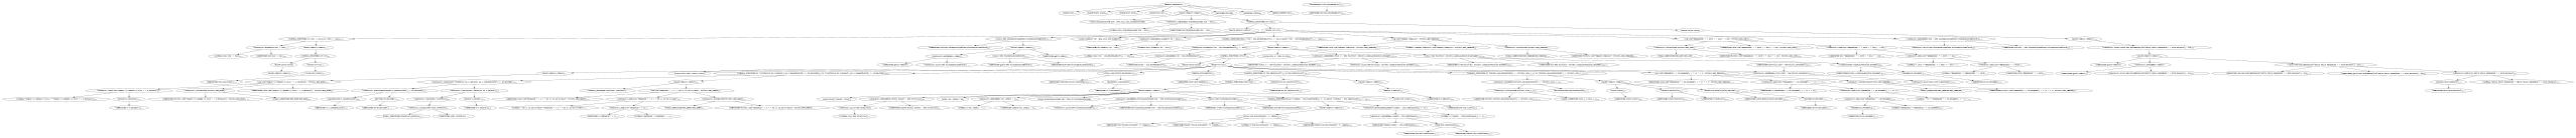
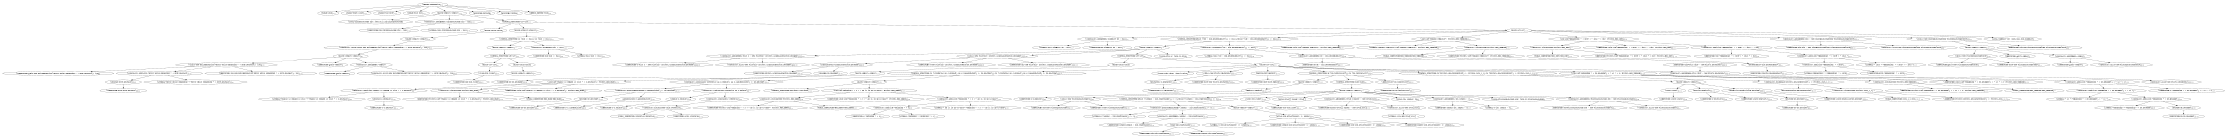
  digraph {
    fontname="Courier Prime"
    node [fontname="Courier Prime"]
    edge [fontname="Courier Prime"]
    n1 [label=<(METHOD,expandFile)<SUB>111</SUB>>]
    n2 [label=<(PARAM,this)<SUB>111</SUB>>]
    n3 [label=<(PARAM,Touch touch)<SUB>111</SUB>>]
    n4 [label=<(PARAM,File srcF)<SUB>111</SUB>>]
    n5 [label=<(PARAM,File dir)<SUB>111</SUB>>]
    n6 [label=<(BLOCK,&lt;empty&gt;,&lt;empty&gt;)<SUB>111</SUB>>]
    n7 [label=<(MODIFIER,PRIVATE)>]
    n8 [label=<(MODIFIER,VIRTUAL)>]
    n9 [label=<(METHOD_RETURN,void)<SUB>111</SUB>>]
    n10 [label=<(LOCAL,ZipInputStream zis: java.util.zip.ZipInputStream)>]
    n11 [label=<(&lt;operator&gt;.assignment,ZipInputStream zis = null)<SUB>112</SUB>>]
    n12 [label=<(CONTROL_STRUCTURE,try,try)<SUB>113</SUB>>]
    n13 [label=<(IDENTIFIER,zis,ZipInputStream zis = null)<SUB>112</SUB>>]
    n14 [label=<(LITERAL,null,ZipInputStream zis = null)<SUB>112</SUB>>]
    n15 [label=<(BLOCK,try,try)<SUB>113</SUB>>]
    n16 [label=<(BLOCK,catch,catch)>]
    n17 [label=<(BLOCK,finally,finally)<SUB>162</SUB>>]
    n18 [label=<(log,log(&quot;Expanding: &quot; + srcF + &quot; into &quot; + dir, Project.MSG_INFO))<SUB>114</SUB>>]
    n19 [label=<(&lt;operator&gt;.assignment,zis = new ZipInputStream(new FileInputStream(srcF)))<SUB>116</SUB>>]
    n20 [label=<(&lt;init&gt;,new ZipInputStream(new FileInputStream(srcF)))<SUB>116</SUB>>]
    n21 [label=<(LOCAL,ZipEntry ze: java.util.zip.ZipEntry)>]
    n22 [label=<(&lt;operator&gt;.assignment,ZipEntry ze = null)<SUB>117</SUB>>]
    n23 [label=<(CONTROL_STRUCTURE,while ((ze = zis.getNextEntry()) != null),while ((ze = zis.getNextEntry()) != null))<SUB>119</SUB>>]
    n24 [label=<(log,log(&quot;expand complete&quot;, Project.MSG_VERBOSE))<SUB>159</SUB>>]
    n25 [label=<(BLOCK,&lt;empty&gt;,&lt;empty&gt;)<SUB>160</SUB>>]
    n26 [label=<(CONTROL_STRUCTURE,if (zis != null),if (zis != null))<SUB>163</SUB>>]
    n27 [label=<(IDENTIFIER,this,log(&quot;Expanding: &quot; + srcF + &quot; into &quot; + dir, Project.MSG_INFO))<SUB>114</SUB>>]
    n28 [label=<(&lt;operator&gt;.addition,&quot;Expanding: &quot; + srcF + &quot; into &quot; + dir)<SUB>114</SUB>>]
    n29 [label=<(&lt;operator&gt;.fieldAccess,Project.MSG_INFO)<SUB>114</SUB>>]
    n30 [label=<(IDENTIFIER,zis,zis = new ZipInputStream(new FileInputStream(srcF)))<SUB>116</SUB>>]
    n31 [label=<(&lt;operator&gt;.alloc,new ZipInputStream(new FileInputStream(srcF)))<SUB>116</SUB>>]
    n32 [label=<(IDENTIFIER,zis,new ZipInputStream(new FileInputStream(srcF)))<SUB>116</SUB>>]
    n33 [label=<(BLOCK,&lt;empty&gt;,&lt;empty&gt;)<SUB>116</SUB>>]
    n34 [label=<(IDENTIFIER,ze,ZipEntry ze = null)<SUB>117</SUB>>]
    n35 [label=<(LITERAL,null,ZipEntry ze = null)<SUB>117</SUB>>]
    n36 [label=<(&lt;operator&gt;.notEquals,(ze = zis.getNextEntry()) != null)<SUB>119</SUB>>]
    n37 [label=<(BLOCK,&lt;empty&gt;,&lt;empty&gt;)<SUB>119</SUB>>]
    n38 [label=<(IDENTIFIER,this,log(&quot;expand complete&quot;, Project.MSG_VERBOSE))<SUB>159</SUB>>]
    n39 [label=<(LITERAL,&quot;expand complete&quot;,log(&quot;expand complete&quot;, Project.MSG_VERBOSE))<SUB>159</SUB>>]
    n40 [label=<(&lt;operator&gt;.fieldAccess,Project.MSG_VERBOSE)<SUB>159</SUB>>]
    n41 [label=<(&lt;operator&gt;.addition,&quot;Expanding: &quot; + srcF + &quot; into &quot;)<SUB>114</SUB>>]
    n42 [label=<(IDENTIFIER,dir,&quot;Expanding: &quot; + srcF + &quot; into &quot; + dir)<SUB>114</SUB>>]
    n43 [label=<(IDENTIFIER,Project,log(&quot;Expanding: &quot; + srcF + &quot; into &quot; + dir, Project.MSG_INFO))<SUB>114</SUB>>]
    n44 [label=<(FIELD_IDENTIFIER,MSG_INFO,MSG_INFO)<SUB>114</SUB>>]
    n45 [label=<(&lt;operator&gt;.addition,&quot;Expanding: &quot; + srcF)<SUB>114</SUB>>]
    n46 [label=<(LITERAL,&quot; into &quot;,&quot;Expanding: &quot; + srcF + &quot; into &quot;)<SUB>114</SUB>>]
    n47 [label=<(LITERAL,&quot;Expanding: &quot;,&quot;Expanding: &quot; + srcF)<SUB>114</SUB>>]
    n48 [label=<(IDENTIFIER,srcF,&quot;Expanding: &quot; + srcF)<SUB>114</SUB>>]
    n49 [label=<(&lt;operator&gt;.assignment,&lt;empty&gt;)>]
    n50 [label=<(&lt;init&gt;,new FileInputStream(srcF))<SUB>116</SUB>>]
    n51 [label=<(IDENTIFIER,$obj3,&lt;empty&gt;)>]
    n52 [label=<(IDENTIFIER,$obj3,&lt;empty&gt;)>]
    n53 [label=<(&lt;operator&gt;.alloc,new FileInputStream(srcF))<SUB>116</SUB>>]
    n54 [label=<(IDENTIFIER,$obj3,new FileInputStream(srcF))>]
    n55 [label=<(IDENTIFIER,srcF,new FileInputStream(srcF))<SUB>116</SUB>>]
    n56 [label=<(&lt;operator&gt;.assignment,ze = zis.getNextEntry())<SUB>119</SUB>>]
    n57 [label=<(LITERAL,null,(ze = zis.getNextEntry()) != null)<SUB>119</SUB>>]
    n58 [label=<(LOCAL,File f: java.io.File)>]
    n59 [label=<(&lt;operator&gt;.assignment,File f = new File(dir, project.translatePath(ze.getName())))<SUB>120</SUB>>]
    n60 [label=<(&lt;init&gt;,new File(dir, project.translatePath(ze.getName())))<SUB>120</SUB>>]
    n61 [label=<(CONTROL_STRUCTURE,try,try)<SUB>121</SUB>>]
    n62 [label=<(IDENTIFIER,ze,ze = zis.getNextEntry())<SUB>119</SUB>>]
    n63 [label=<(getNextEntry,zis.getNextEntry())<SUB>119</SUB>>]
    n64 [label=<(IDENTIFIER,zis,zis.getNextEntry())<SUB>119</SUB>>]
    n65 [label=<(IDENTIFIER,f,File f = new File(dir, project.translatePath(ze.getName())))<SUB>120</SUB>>]
    n66 [label=<(&lt;operator&gt;.alloc,new File(dir, project.translatePath(ze.getName())))<SUB>120</SUB>>]
    n67 [label=<(IDENTIFIER,f,new File(dir, project.translatePath(ze.getName())))<SUB>120</SUB>>]
    n68 [label=<(IDENTIFIER,dir,new File(dir, project.translatePath(ze.getName())))<SUB>120</SUB>>]
    n69 [label=<(translatePath,translatePath(ze.getName()))<SUB>120</SUB>>]
    n70 [label=<(BLOCK,try,try)<SUB>121</SUB>>]
    n71 [label=<(BLOCK,catch,catch)>]
    n72 [label=<(IDENTIFIER,project,translatePath(ze.getName()))<SUB>120</SUB>>]
    n73 [label=<(getName,ze.getName())<SUB>120</SUB>>]
    n74 [label=<(IDENTIFIER,ze,ze.getName())<SUB>120</SUB>>]
    n75 [label=<(CONTROL_STRUCTURE,if (!overwrite &amp;&amp; f.exists() &amp;&amp; f.lastModified() &gt;= ze.getTime()),if (!overwrite &amp;&amp; f.exists() &amp;&amp; f.lastModified() &gt;= ze.getTime()))<SUB>122</SUB>>]
    n76 [label=<(log,log(&quot;expanding &quot; + ze.getName() + &quot; to &quot; + f, Project.MSG_VERBOSE))<SUB>129</SUB>>]
    n77 [label=<(LOCAL,File dirF: java.io.File)>]
    n78 [label=<(&lt;operator&gt;.assignment,File dirF = new File(f.getParent()))<SUB>132</SUB>>]
    n79 [label=<(&lt;init&gt;,new File(f.getParent()))<SUB>132</SUB>>]
    n80 [label=<(mkdirs,dirF.mkdirs())<SUB>133</SUB>>]
    n81 [label=<(CONTROL_STRUCTURE,if (ze.isDirectory()),if (ze.isDirectory()))<SUB>135</SUB>>]
    n82 [label=<(CONTROL_STRUCTURE,if (project.getJavaVersion() != Project.JAVA_1_1),if (project.getJavaVersion() != Project.JAVA_1_1))<SUB>149</SUB>>]
    n83 [label=<(BLOCK,&lt;empty&gt;,&lt;empty&gt;)<SUB>155</SUB>>]
    n84 [label=<(&lt;operator&gt;.logicalAnd,!overwrite &amp;&amp; f.exists() &amp;&amp; f.lastModified() &gt;= ze.getTime())<SUB>122</SUB>>]
    n85 [label=<(BLOCK,&lt;empty&gt;,&lt;empty&gt;)<SUB>123</SUB>>]
    n86 [label=<(IDENTIFIER,this,log(&quot;expanding &quot; + ze.getName() + &quot; to &quot; + f, Project.MSG_VERBOSE))<SUB>129</SUB>>]
    n87 [label=<(&lt;operator&gt;.addition,&quot;expanding &quot; + ze.getName() + &quot; to &quot; + f)<SUB>129</SUB>>]
    n88 [label=<(&lt;operator&gt;.fieldAccess,Project.MSG_VERBOSE)<SUB>130</SUB>>]
    n89 [label=<(&lt;operator&gt;.alloc,new File(f.getParent()))<SUB>132</SUB>>]
    n90 [label=<(IDENTIFIER,dirF,new File(f.getParent()))<SUB>132</SUB>>]
    n91 [label=<(getParent,f.getParent())<SUB>132</SUB>>]
    n92 [label=<(IDENTIFIER,dirF,dirF.mkdirs())<SUB>133</SUB>>]
    n93 [label=<(isDirectory,ze.isDirectory())<SUB>135</SUB>>]
    n94 [label=<(BLOCK,&lt;empty&gt;,&lt;empty&gt;)<SUB>135</SUB>>]
    n95 [label=<(CONTROL_STRUCTURE,else,else)<SUB>137</SUB>>]
    n96 [label=<(&lt;operator&gt;.notEquals,project.getJavaVersion() != Project.JAVA_1_1)<SUB>149</SUB>>]
    n97 [label=<(BLOCK,&lt;empty&gt;,&lt;empty&gt;)<SUB>149</SUB>>]
    n98 [label=<(&lt;operator&gt;.logicalAnd,!overwrite &amp;&amp; f.exists())<SUB>122</SUB>>]
    n99 [label=<(&lt;operator&gt;.greaterEqualsThan,f.lastModified() &gt;= ze.getTime())<SUB>123</SUB>>]
    n100 [label=<(log,log(&quot;Skipping &quot; + f + &quot; as it is up-to-date&quot;, Project.MSG_DEBUG))<SUB>124</SUB>>]
    n101 [label=<(CONTROL_STRUCTURE,continue;,continue;)<SUB>126</SUB>>]
    n102 [label=<(&lt;operator&gt;.logicalNot,!overwrite)<SUB>122</SUB>>]
    n103 [label=<(exists,f.exists())<SUB>122</SUB>>]
    n104 [label=<(lastModified,f.lastModified())<SUB>123</SUB>>]
    n105 [label=<(getTime,ze.getTime())<SUB>123</SUB>>]
    n106 [label=<(&lt;operator&gt;.fieldAccess,this.overwrite)<SUB>122</SUB>>]
    n107 [label=<(IDENTIFIER,f,f.exists())<SUB>122</SUB>>]
    n108 [label=<(IDENTIFIER,this,!overwrite)<SUB>122</SUB>>]
    n109 [label=<(FIELD_IDENTIFIER,overwrite,overwrite)<SUB>122</SUB>>]
    n110 [label=<(IDENTIFIER,f,f.lastModified())<SUB>123</SUB>>]
    n111 [label=<(IDENTIFIER,ze,ze.getTime())<SUB>123</SUB>>]
    n112 [label=<(IDENTIFIER,this,log(&quot;Skipping &quot; + f + &quot; as it is up-to-date&quot;, Project.MSG_DEBUG))<SUB>124</SUB>>]
    n113 [label=<(&lt;operator&gt;.addition,&quot;Skipping &quot; + f + &quot; as it is up-to-date&quot;)<SUB>124</SUB>>]
    n114 [label=<(&lt;operator&gt;.fieldAccess,Project.MSG_DEBUG)<SUB>125</SUB>>]
    n115 [label=<(&lt;operator&gt;.addition,&quot;Skipping &quot; + f)<SUB>124</SUB>>]
    n116 [label=<(LITERAL,&quot; as it is up-to-date&quot;,&quot;Skipping &quot; + f + &quot; as it is up-to-date&quot;)<SUB>124</SUB>>]
    n117 [label=<(IDENTIFIER,Project,log(&quot;Skipping &quot; + f + &quot; as it is up-to-date&quot;, Project.MSG_DEBUG))<SUB>125</SUB>>]
    n118 [label=<(FIELD_IDENTIFIER,MSG_DEBUG,MSG_DEBUG)<SUB>125</SUB>>]
    n119 [label=<(LITERAL,&quot;Skipping &quot;,&quot;Skipping &quot; + f)<SUB>124</SUB>>]
    n120 [label=<(IDENTIFIER,f,&quot;Skipping &quot; + f)<SUB>124</SUB>>]
    n121 [label=<(&lt;operator&gt;.addition,&quot;expanding &quot; + ze.getName() + &quot; to &quot;)<SUB>129</SUB>>]
    n122 [label=<(IDENTIFIER,f,&quot;expanding &quot; + ze.getName() + &quot; to &quot; + f)<SUB>129</SUB>>]
    n123 [label=<(IDENTIFIER,Project,log(&quot;expanding &quot; + ze.getName() + &quot; to &quot; + f, Project.MSG_VERBOSE))<SUB>130</SUB>>]
    n124 [label=<(FIELD_IDENTIFIER,MSG_VERBOSE,MSG_VERBOSE)<SUB>130</SUB>>]
    n125 [label=<(&lt;operator&gt;.addition,&quot;expanding &quot; + ze.getName())<SUB>129</SUB>>]
    n126 [label=<(LITERAL,&quot; to &quot;,&quot;expanding &quot; + ze.getName() + &quot; to &quot;)<SUB>129</SUB>>]
    n127 [label=<(LITERAL,&quot;expanding &quot;,&quot;expanding &quot; + ze.getName())<SUB>129</SUB>>]
    n128 [label=<(getName,ze.getName())<SUB>129</SUB>>]
    n129 [label=<(IDENTIFIER,ze,ze.getName())<SUB>129</SUB>>]
    n130 [label=<(IDENTIFIER,dirF,File dirF = new File(f.getParent()))<SUB>132</SUB>>]
    n131 [label=<(IDENTIFIER,f,f.getParent())<SUB>132</SUB>>]
    n132 [label=<(IDENTIFIER,ze,ze.isDirectory())<SUB>135</SUB>>]
    n133 [label=<(mkdirs,f.mkdirs())<SUB>136</SUB>>]
    n134 [label=<(BLOCK,&lt;empty&gt;,&lt;empty&gt;)<SUB>137</SUB>>]
    n135 [label=<(IDENTIFIER,f,f.mkdirs())<SUB>136</SUB>>]
    n136 [label=<(LOCAL,byte[] buffer: byte[])>]
    n137 [label=<(&lt;operator&gt;.assignment,byte[] buffer = new byte[1024])<SUB>138</SUB>>]
    n138 [label=<(LOCAL,int length: int)>]
    n139 [label=<(&lt;operator&gt;.assignment,int length = 0)<SUB>139</SUB>>]
    n140 [label=<(LOCAL,FileOutputStream fos: java.io.FileOutputStream)>]
    n141 [label=<(&lt;operator&gt;.assignment,FileOutputStream fos = new FileOutputStream(f))<SUB>140</SUB>>]
    n142 [label=<(&lt;init&gt;,new FileOutputStream(f))<SUB>140</SUB>>]
    n143 [label=<(CONTROL_STRUCTURE,while ((length = zis.read(buffer)) &gt;= 0),while ((length = zis.read(buffer)) &gt;= 0))<SUB>142</SUB>>]
    n144 [label=<(close,fos.close())<SUB>146</SUB>>]
    n145 [label=<(IDENTIFIER,buffer,byte[] buffer = new byte[1024])<SUB>138</SUB>>]
    n146 [label=<(&lt;operator&gt;.alloc,new byte[1024])>]
    n147 [label=<(IDENTIFIER,length,int length = 0)<SUB>139</SUB>>]
    n148 [label=<(LITERAL,0,int length = 0)<SUB>139</SUB>>]
    n149 [label=<(IDENTIFIER,fos,FileOutputStream fos = new FileOutputStream(f))<SUB>140</SUB>>]
    n150 [label=<(&lt;operator&gt;.alloc,new FileOutputStream(f))<SUB>140</SUB>>]
    n151 [label=<(IDENTIFIER,fos,new FileOutputStream(f))<SUB>140</SUB>>]
    n152 [label=<(IDENTIFIER,f,new FileOutputStream(f))<SUB>140</SUB>>]
    n153 [label=<(&lt;operator&gt;.greaterEqualsThan,(length = zis.read(buffer)) &gt;= 0)<SUB>142</SUB>>]
    n154 [label=<(BLOCK,&lt;empty&gt;,&lt;empty&gt;)<SUB>142</SUB>>]
    n155 [label=<(IDENTIFIER,fos,fos.close())<SUB>146</SUB>>]
    n156 [label=<(LITERAL,1024,new byte[1024])<SUB>138</SUB>>]
    n157 [label=<(&lt;operator&gt;.assignment,length = zis.read(buffer))<SUB>142</SUB>>]
    n158 [label=<(LITERAL,0,(length = zis.read(buffer)) &gt;= 0)<SUB>142</SUB>>]
    n159 [label=<(write,fos.write(buffer, 0, length))<SUB>143</SUB>>]
    n160 [label=<(IDENTIFIER,length,length = zis.read(buffer))<SUB>142</SUB>>]
    n161 [label=<(read,zis.read(buffer))<SUB>142</SUB>>]
    n162 [label=<(IDENTIFIER,zis,zis.read(buffer))<SUB>142</SUB>>]
    n163 [label=<(IDENTIFIER,buffer,zis.read(buffer))<SUB>142</SUB>>]
    n164 [label=<(IDENTIFIER,fos,fos.write(buffer, 0, length))<SUB>143</SUB>>]
    n165 [label=<(IDENTIFIER,buffer,fos.write(buffer, 0, length))<SUB>143</SUB>>]
    n166 [label=<(LITERAL,0,fos.write(buffer, 0, length))<SUB>143</SUB>>]
    n167 [label=<(IDENTIFIER,length,fos.write(buffer, 0, length))<SUB>143</SUB>>]
    n168 [label=<(getJavaVersion,getJavaVersion())<SUB>149</SUB>>]
    n169 [label=<(&lt;operator&gt;.fieldAccess,Project.JAVA_1_1)<SUB>149</SUB>>]
    n170 [label=<(setFile,setFile(f))<SUB>150</SUB>>]
    n171 [label=<(setMillis,setMillis(ze.getTime()))<SUB>151</SUB>>]
    n172 [label=<(touch,touch())<SUB>152</SUB>>]
    n173 [label=<(IDENTIFIER,Project,project.getJavaVersion() != Project.JAVA_1_1)<SUB>149</SUB>>]
    n174 [label=<(FIELD_IDENTIFIER,JAVA_1_1,JAVA_1_1)<SUB>149</SUB>>]
    n175 [label=<(IDENTIFIER,touch,setFile(f))<SUB>150</SUB>>]
    n176 [label=<(IDENTIFIER,f,setFile(f))<SUB>150</SUB>>]
    n177 [label=<(IDENTIFIER,touch,setMillis(ze.getTime()))<SUB>151</SUB>>]
    n178 [label=<(getTime,ze.getTime())<SUB>151</SUB>>]
    n179 [label=<(IDENTIFIER,touch,touch())<SUB>152</SUB>>]
    n180 [label=<(IDENTIFIER,ze,ze.getTime())<SUB>151</SUB>>]
    n181 [label=<(log,log(&quot;Unable to expand to file &quot; + f.getPath(), Project.MSG_WARN))<SUB>156</SUB>>]
    n182 [label=<(IDENTIFIER,this,log(&quot;Unable to expand to file &quot; + f.getPath(), Project.MSG_WARN))<SUB>156</SUB>>]
    n183 [label=<(&lt;operator&gt;.addition,&quot;Unable to expand to file &quot; + f.getPath())<SUB>156</SUB>>]
    n184 [label=<(&lt;operator&gt;.fieldAccess,Project.MSG_WARN)<SUB>156</SUB>>]
    n185 [label=<(LITERAL,&quot;Unable to expand to file &quot;,&quot;Unable to expand to file &quot; + f.getPath())<SUB>156</SUB>>]
    n186 [label=<(getPath,f.getPath())<SUB>156</SUB>>]
    n187 [label=<(IDENTIFIER,Project,log(&quot;Unable to expand to file &quot; + f.getPath(), Project.MSG_WARN))<SUB>156</SUB>>]
    n188 [label=<(FIELD_IDENTIFIER,MSG_WARN,MSG_WARN)<SUB>156</SUB>>]
    n189 [label=<(IDENTIFIER,f,f.getPath())<SUB>156</SUB>>]
    n190 [label=<(IDENTIFIER,Project,log(&quot;expand complete&quot;, Project.MSG_VERBOSE))<SUB>159</SUB>>]
    n191 [label=<(FIELD_IDENTIFIER,MSG_VERBOSE,MSG_VERBOSE)<SUB>159</SUB>>]
    n192 [label=<(&lt;operator&gt;.throw,throw new BuildException(&quot;Error while expanding &quot; + srcF.getPath(), ioe);)<SUB>161</SUB>>]
    n193 [label=<(BLOCK,&lt;empty&gt;,&lt;empty&gt;)<SUB>161</SUB>>]
    n194 [label=<(&lt;operator&gt;.assignment,&lt;empty&gt;)>]
    n195 [label=<(&lt;init&gt;,new BuildException(&quot;Error while expanding &quot; + srcF.getPath(), ioe))<SUB>161</SUB>>]
    n196 [label=<(IDENTIFIER,$obj8,&lt;empty&gt;)>]
    n197 [label=<(IDENTIFIER,$obj8,&lt;empty&gt;)>]
    n198 [label=<(&lt;operator&gt;.alloc,new BuildException(&quot;Error while expanding &quot; + srcF.getPath(), ioe))<SUB>161</SUB>>]
    n199 [label=<(IDENTIFIER,$obj8,new BuildException(&quot;Error while expanding &quot; + srcF.getPath(), ioe))>]
    n200 [label=<(&lt;operator&gt;.addition,&quot;Error while expanding &quot; + srcF.getPath())<SUB>161</SUB>>]
    n201 [label=<(IDENTIFIER,ioe,new BuildException(&quot;Error while expanding &quot; + srcF.getPath(), ioe))<SUB>161</SUB>>]
    n202 [label=<(LITERAL,&quot;Error while expanding &quot;,&quot;Error while expanding &quot; + srcF.getPath())<SUB>161</SUB>>]
    n203 [label=<(getPath,srcF.getPath())<SUB>161</SUB>>]
    n204 [label=<(IDENTIFIER,srcF,srcF.getPath())<SUB>161</SUB>>]
    n205 [label=<(&lt;operator&gt;.notEquals,zis != null)<SUB>163</SUB>>]
    n206 [label=<(BLOCK,&lt;empty&gt;,&lt;empty&gt;)<SUB>163</SUB>>]
    n207 [label=<(IDENTIFIER,zis,zis != null)<SUB>163</SUB>>]
    n208 [label=<(LITERAL,null,zis != null)<SUB>163</SUB>>]
    n209 [label=<(CONTROL_STRUCTURE,try,try)<SUB>164</SUB>>]
    n210 [label=<(BLOCK,try,try)<SUB>164</SUB>>]
    n211 [label=<(BLOCK,catch,catch)>]
    n212 [label=<(close,zis.close())<SUB>165</SUB>>]
    n213 [label=<(BLOCK,&lt;empty&gt;,&lt;empty&gt;)<SUB>167</SUB>>]
    n214 [label=<(IDENTIFIER,zis,zis.close())<SUB>165</SUB>>]
    n1 -> n2
    n1 -> n3
    n1 -> n4
    n1 -> n5
    n1 -> n6
    n1 -> n7
    n1 -> n8
    n1 -> n9
    n6 -> n10
    n6 -> n11
    n6 -> n12
    n11 -> n13
    n11 -> n14
    n12 -> n15
    n12 -> n16
    n12 -> n17
    n15 -> n18
    n15 -> n19
    n15 -> n20
    n15 -> n21
    n15 -> n22
    n15 -> n23
    n15 -> n24
    n16 -> n25
    n17 -> n26
    n18 -> n27
    n18 -> n28
    n18 -> n29
    n19 -> n30
    n19 -> n31
    n20 -> n32
    n20 -> n33
    n22 -> n34
    n22 -> n35
    n23 -> n36
    n23 -> n37
    n24 -> n38
    n24 -> n39
    n24 -> n40
    n25 -> n192
    n26 -> n205
    n26 -> n206
    n28 -> n41
    n28 -> n42
    n29 -> n43
    n29 -> n44
    n33 -> n49
    n33 -> n50
    n33 -> n51
    n36 -> n56
    n36 -> n57
    n37 -> n58
    n37 -> n59
    n37 -> n60
    n37 -> n61
    n40 -> n190
    n40 -> n191
    n41 -> n45
    n41 -> n46
    n45 -> n47
    n45 -> n48
    n49 -> n52
    n49 -> n53
    n50 -> n54
    n50 -> n55
    n56 -> n62
+   n56 -> n63
    n59 -> n65
    n59 -> n66
    n60 -> n67
    n60 -> n68
    n60 -> n69
    n61 -> n70
    n61 -> n71
    n63 -> n64
    n69 -> n72
    n69 -> n73
    n70 -> n75
    n70 -> n76
    n70 -> n77
    n70 -> n78
    n70 -> n79
    n70 -> n80
    n70 -> n81
    n70 -> n82
    n71 -> n83
    n73 -> n74
    n75 -> n84
    n75 -> n85
    n76 -> n86
    n76 -> n87
    n76 -> n88
    n78 -> n89
    n79 -> n90
    n79 -> n91
    n80 -> n92
    n81 -> n93
    n81 -> n94
    n81 -> n95
    n82 -> n96
    n82 -> n97
    n83 -> n181
    n84 -> n98
    n84 -> n99
    n85 -> n100
    n85 -> n101
    n87 -> n121
    n87 -> n122
    n88 -> n123
    n88 -> n124
    n91 -> n131
    n93 -> n132
    n94 -> n133
    n95 -> n134
    n96 -> n168
    n96 -> n169
    n97 -> n170
    n97 -> n171
    n97 -> n172
    n98 -> n102
    n98 -> n103
    n99 -> n104
    n99 -> n105
    n100 -> n112
    n100 -> n113
    n100 -> n114
    n102 -> n106
    n103 -> n107
    n104 -> n110
    n105 -> n111
    n106 -> n108
    n106 -> n109
    n113 -> n115
    n113 -> n116
    n114 -> n117
    n114 -> n118
    n115 -> n119
    n115 -> n120
    n121 -> n125
    n121 -> n126
    n125 -> n127
    n125 -> n128
    n128 -> n129
    n130 -> n78
    n133 -> n135
    n134 -> n136
    n134 -> n137
    n134 -> n138
    n134 -> n139
    n134 -> n140
    n134 -> n141
    n134 -> n142
    n134 -> n143
    n134 -> n144
    n137 -> n145
    n137 -> n146
    n139 -> n147
    n139 -> n148
    n141 -> n149
    n141 -> n150
    n142 -> n151
    n142 -> n152
    n143 -> n153
    n143 -> n154
    n144 -> n155
    n146 -> n156
    n153 -> n157
    n153 -> n158
    n154 -> n159
    n157 -> n160
    n157 -> n161
    n159 -> n164
    n159 -> n165
    n159 -> n166
    n159 -> n167
    n161 -> n162
    n161 -> n163
    n169 -> n173
    n169 -> n174
    n170 -> n175
    n170 -> n176
    n171 -> n177
    n171 -> n178
    n172 -> n179
    n178 -> n180
    n181 -> n182
    n181 -> n183
    n181 -> n184
    n183 -> n185
    n183 -> n186
    n184 -> n187
    n184 -> n188
    n186 -> n189
    n192 -> n193
    n193 -> n194
    n193 -> n195
    n193 -> n196
    n194 -> n197
    n194 -> n198
    n195 -> n199
    n195 -> n200
    n195 -> n201
    n200 -> n202
    n200 -> n203
    n203 -> n204
    n205 -> n207
    n205 -> n208
    n206 -> n209
    n209 -> n210
    n209 -> n211
    n210 -> n212
    n211 -> n213
    n212 -> n214
  }
